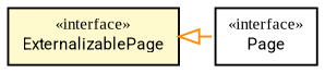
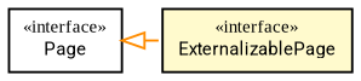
  digraph {
    nodesep=0.15
    rankdir=LR
    ranksep=0.25
    fontname="Liberation Serif"
    node [fontcolor=black fontname="Liberation Serif" fontsize=8 margin=0 shape=plaintext]
    n1 [height=0 label=<<table title="de.lmu.ifi.dbs.elki.persistent.ExternalizablePage" border="0" cellborder="1" cellspacing="0" cellpadding="2" bgcolor="lemonChiffon" href="ExternalizablePage.html" target="_parent"> 		<tr><td><table border="0" cellspacing="0" cellpadding="1"> 		<tr><td align="center" balign="center"> &#171;interface&#187; </td></tr> 		<tr><td align="center" balign="center"> <font face="Roboto">ExternalizablePage</font> </td></tr> 		</table></td></tr> 		</table>> width=0]
    n2 [height=0 label=<<table title="de.lmu.ifi.dbs.elki.persistent.Page" border="0" cellborder="1" cellspacing="0" cellpadding="2" href="Page.html" target="_parent"> 		<tr><td><table border="0" cellspacing="0" cellpadding="1"> 		<tr><td align="center" balign="center"> &#171;interface&#187; </td></tr> 		<tr><td align="center" balign="center"> <font face="Roboto">Page</font> </td></tr> 		</table></td></tr> 		</table>> width=0]
-   n1 -> n2 [arrowtail=empty color=darkorange dir=back fontname="Liberation Serif" fontsize=7 labelfontname=Roboto labelfontsize=7 style=dashed weight=9]
+   n2 -> n1 [arrowtail=empty color=darkorange dir=back fontname="Liberation Serif" fontsize=7 labelfontname=Roboto labelfontsize=7 style=dashed weight=9]
  }
